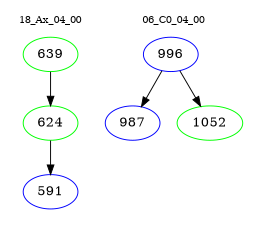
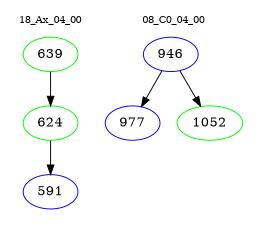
  digraph {
    node [color=green]
    edge [color=black]
    n1 [label=624]
    n2 [color=blue label=591]
    n3 [label=639]
-   n4 [color=blue label=996]
-   n5 [color=blue label=987]
+   n4 [color=blue label=946]
+   n5 [color=blue label=977]
    n6 [label=1052]
    subgraph cluster_1 {
      color=white
      fontsize=10
      label="18_Ax_04_00"
      n1
      n2
      n3
    }
    subgraph cluster_2 {
      color=white
      fontsize=10
-     label="06_C0_04_00"
+     label="08_C0_04_00"
      n4
      n5
      n6
    }
    n1 -> n2
    n3 -> n1
    n4 -> n5
    n4 -> n6
  }
